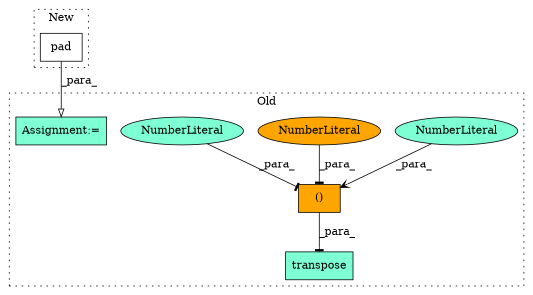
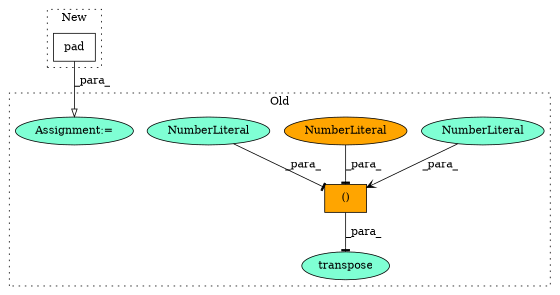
  digraph {
    node [a=34 fillcolor=aquamarine l=1 s=6799 shape=box style=filled]
    edge [arrowhead=tee]
-   n1 [a=32 l="15,2" label=transpose s="6784,6828"]
+   n1 [a=32 l="15,2" label=transpose s="6784,6828" shape=ellipse]
    n2 [a=106 fillcolor=orange l=29 label="()"]
    n3 [label=NumberLiteral s=6827 shape=ellipse]
    n4 [fillcolor=orange label=NumberLiteral shape=ellipse]
    n5 [label=NumberLiteral s=6813 shape=ellipse]
-   n6 [a=7 label="Assignment:=" s=6764]
+   n6 [a=7 label="Assignment:=" s=6764 shape=ellipse]
    n7 [a=32 fillcolor=white l="4,1" label=pad s="8262,8270"]
    subgraph cluster_1 {
      label=Old
      style=dotted
      n1
      n2
      n3
      n4
      n5
      n6
    }
    subgraph cluster_2 {
      label=New
      style=dotted
      n7
    }
    n2 -> n1 [label=_para_]
    n3 -> n2 [arrowhead=vee label=_para_]
    n4 -> n2 [label=_para_]
    n5 -> n2 [label=_para_]
    n7 -> n6 [arrowhead=onormal label=_para_]
  }
